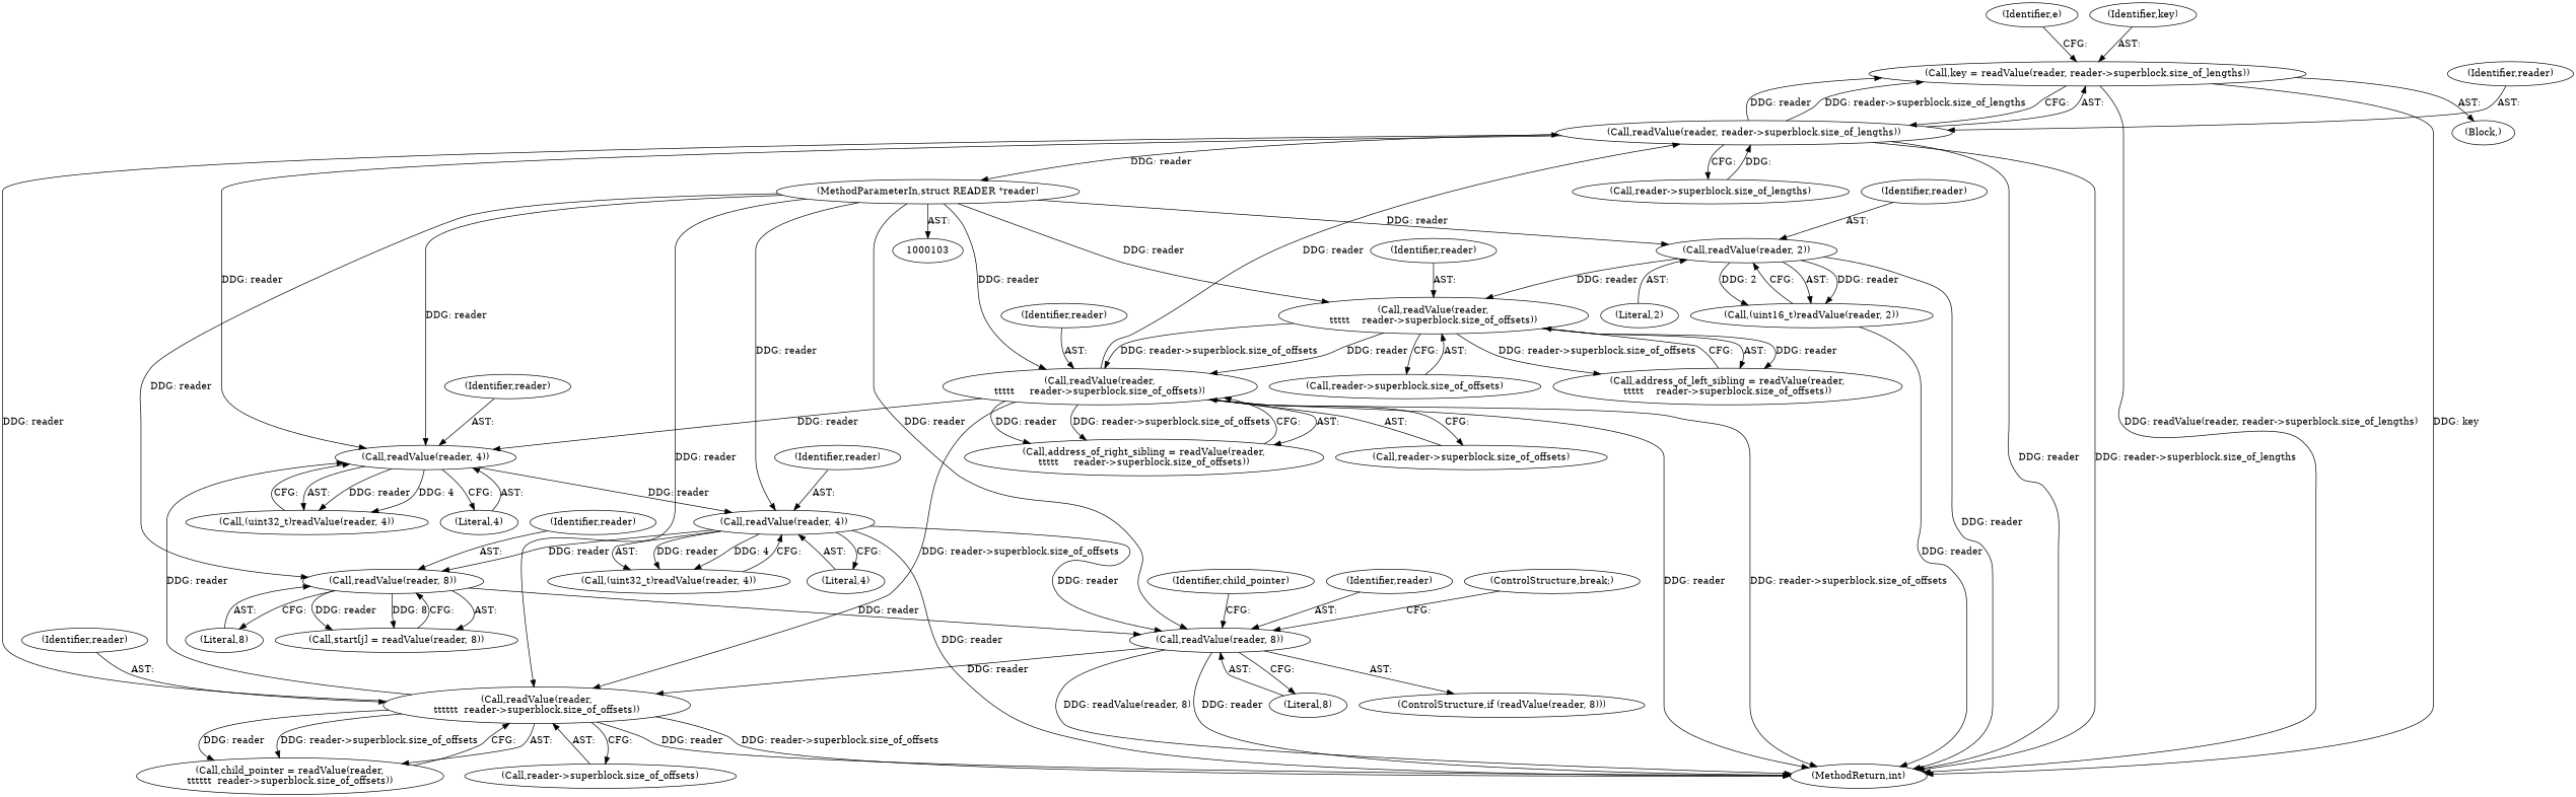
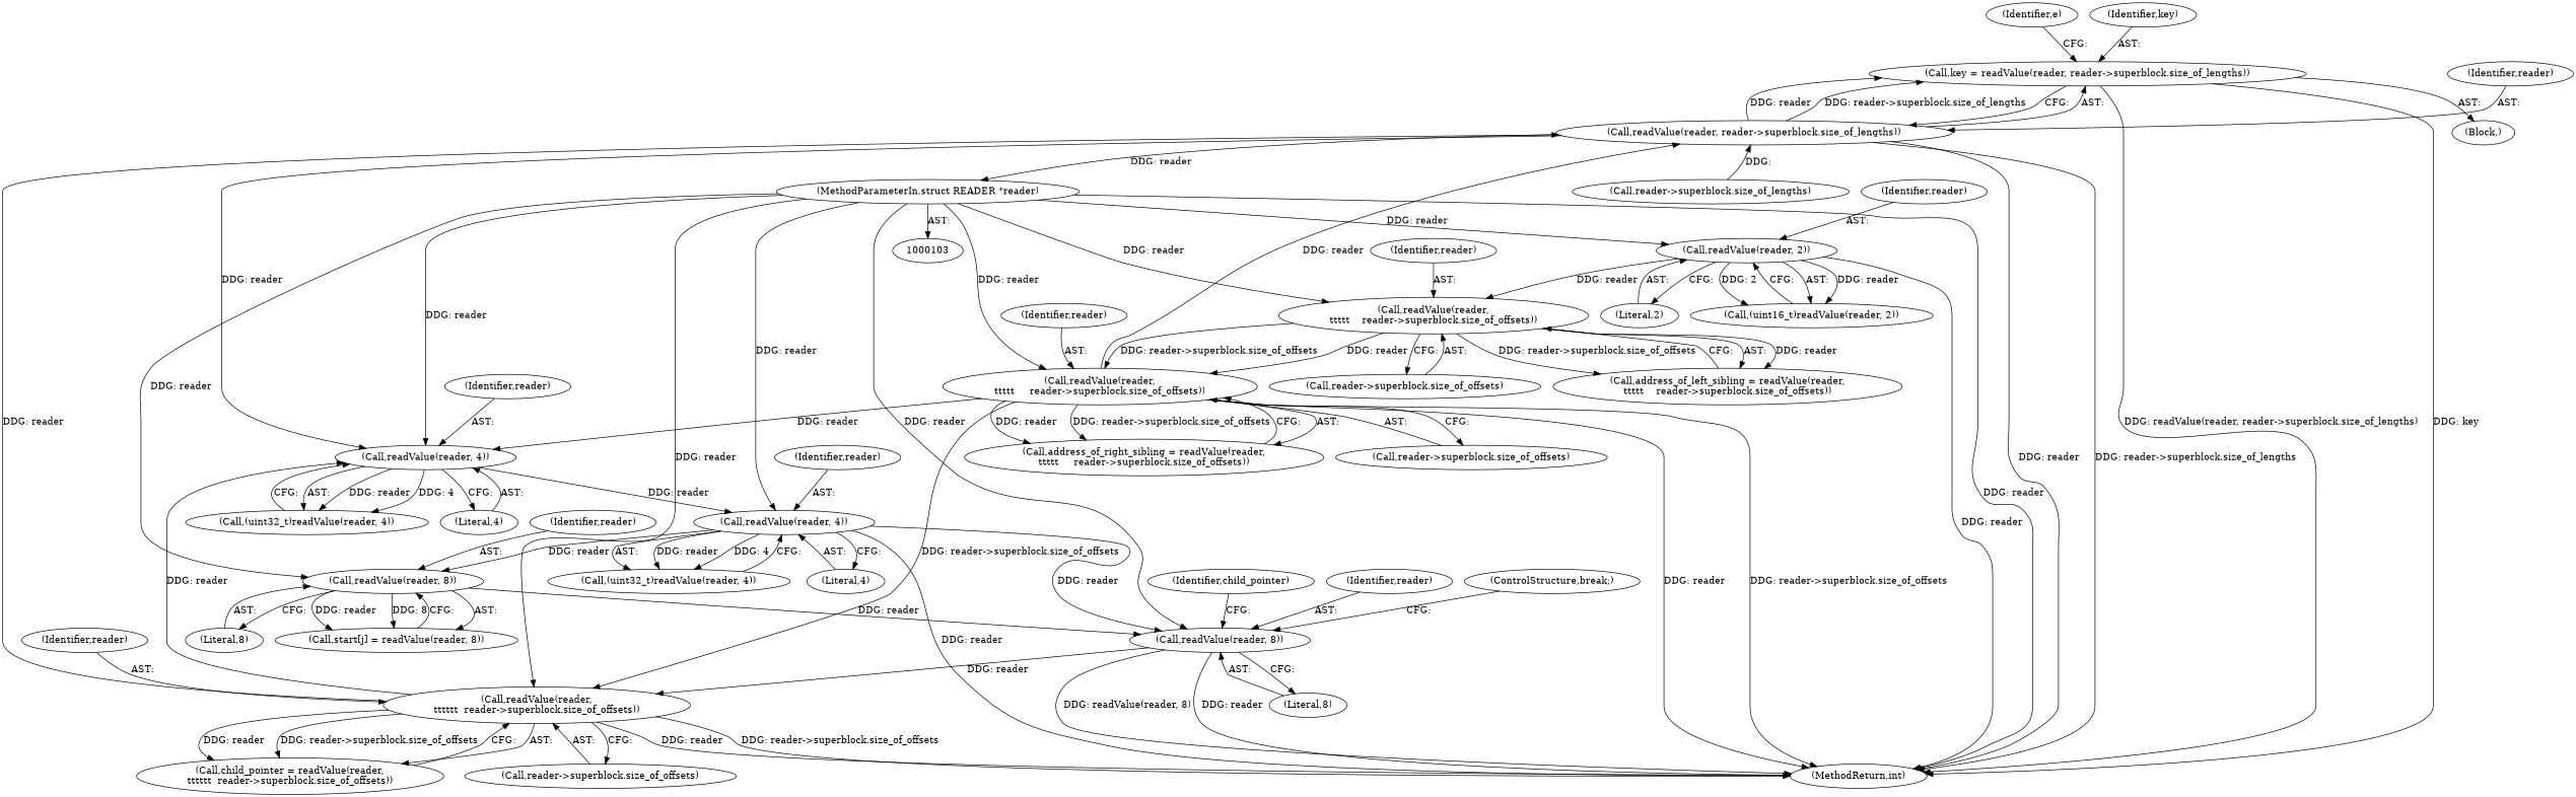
  digraph {
    n1 [label="(Call,key = readValue(reader, reader->superblock.size_of_lengths))"]
    n2 [label="(Call,readValue(reader, reader->superblock.size_of_lengths))"]
    n3 [label="(MethodReturn,int)"]
    n4 [label="(Block,)"]
    n5 [label="(Call,readValue(reader, 4))"]
    n6 [label="(Call,reader->superblock.size_of_lengths)"]
    n7 [label="(MethodParameterIn,struct READER *reader)"]
    n8 [label="(Call,readValue(reader, 4))"]
    n9 [label="(Literal,4)"]
    n10 [label="(Call,(uint32_t)readValue(reader, 4))"]
    n11 [label="(Call,readValue(reader,\n\t\t\t\t\t\t  reader->superblock.size_of_offsets))"]
    n12 [label="(Call,child_pointer = readValue(reader,\n\t\t\t\t\t\t  reader->superblock.size_of_offsets))"]
    n13 [label="(Call,reader->superblock.size_of_offsets)"]
    n14 [label="(Call,readValue(reader, 8))"]
-   n15 [label="(ControlStructure,if (readValue(reader, 8)))"]
    n16 [label="(Literal,8)"]
    n17 [label="(Call,readValue(reader, 8))"]
    n18 [label="(Literal,8)"]
    n19 [label="(Call,start[j] = readValue(reader, 8))"]
    n20 [label="(Call,(uint32_t)readValue(reader, 4))"]
    n21 [label="(Literal,4)"]
    n22 [label="(Call,readValue(reader,\n\t\t\t\t\t     reader->superblock.size_of_offsets))"]
    n23 [label="(Call,address_of_right_sibling = readValue(reader,\n\t\t\t\t\t     reader->superblock.size_of_offsets))"]
    n24 [label="(Call,reader->superblock.size_of_offsets)"]
    n25 [label="(Call,readValue(reader,\n\t\t\t\t\t    reader->superblock.size_of_offsets))"]
    n26 [label="(Call,reader->superblock.size_of_offsets)"]
    n27 [label="(Call,address_of_left_sibling = readValue(reader,\n\t\t\t\t\t    reader->superblock.size_of_offsets))"]
    n28 [label="(Call,readValue(reader, 2))"]
    n29 [label="(Literal,2)"]
    n30 [label="(Call,(uint16_t)readValue(reader, 2))"]
    1000103
    n32 [label="(Identifier,e)"]
    n33 [label="(Identifier,reader)"]
    n34 [label="(Identifier,reader)"]
    n35 [label="(Identifier,reader)"]
    n36 [label="(Identifier,reader)"]
    n37 [label="(Identifier,reader)"]
    n38 [label="(ControlStructure,break;)"]
    n39 [label="(Identifier,child_pointer)"]
    n40 [label="(Identifier,reader)"]
    n41 [label="(Identifier,reader)"]
    n42 [label="(Identifier,key)"]
    n43 [label="(Identifier,reader)"]
    n44 [label="(Identifier,reader)"]
    n1 -> n2 [label="CFG: "]
    n1 -> n3 [label="DDG: key"]
    n1 -> n3 [label="DDG: readValue(reader, reader->superblock.size_of_lengths)"]
    n1 -> n4 [label="AST: "]
    n2 -> n1 [label="AST: "]
    n2 -> n1 [label="DDG: reader"]
    n2 -> n1 [label="DDG: reader->superblock.size_of_lengths"]
    n2 -> n3 [label="DDG: reader"]
    n2 -> n3 [label="DDG: reader->superblock.size_of_lengths"]
    n2 -> n5 [label="DDG: reader"]
-   n2 -> n6 [label="CFG: "]
    n2 -> n7 [label="DDG: reader"]
    n5 -> n8 [label="DDG: reader"]
    n5 -> n9 [label="CFG: "]
    n5 -> n10 [label="AST: "]
    n5 -> n10 [label="DDG: reader"]
    n5 -> n10 [label="DDG: 4"]
    n6 -> n2 [label="DDG: "]
-   n30 -> n3 [label="DDG: reader"]
+   n7 -> n3 [label="DDG: reader"]
    n7 -> n5 [label="DDG: reader"]
    n7 -> n8 [label="DDG: reader"]
    n7 -> n11 [label="DDG: reader"]
    n7 -> n14 [label="DDG: reader"]
    n7 -> n17 [label="DDG: reader"]
    n7 -> n22 [label="DDG: reader"]
    n7 -> n25 [label="DDG: reader"]
    n7 -> n28 [label="DDG: reader"]
    n7 -> 1000103 [label="AST: "]
    n8 -> n3 [label="DDG: reader"]
    n8 -> n14 [label="DDG: reader"]
    n8 -> n17 [label="DDG: reader"]
    n8 -> n20 [label="AST: "]
    n8 -> n20 [label="DDG: reader"]
    n8 -> n20 [label="DDG: 4"]
    n8 -> n21 [label="CFG: "]
    n9 -> n5 [label="AST: "]
    n10 -> n5 [label="CFG: "]
    n11 -> n2 [label="DDG: reader"]
    n11 -> n3 [label="DDG: reader->superblock.size_of_offsets"]
    n11 -> n3 [label="DDG: reader"]
    n11 -> n5 [label="DDG: reader"]
    n11 -> n12 [label="AST: "]
    n11 -> n12 [label="DDG: reader"]
    n11 -> n12 [label="DDG: reader->superblock.size_of_offsets"]
    n11 -> n13 [label="CFG: "]
    n12 -> n11 [label="CFG: "]
    n13 -> n11 [label="AST: "]
    n14 -> n3 [label="DDG: reader"]
    n14 -> n3 [label="DDG: readValue(reader, 8)"]
    n14 -> n11 [label="DDG: reader"]
-   n14 -> n15 [label="AST: "]
    n14 -> n16 [label="CFG: "]
    n16 -> n14 [label="AST: "]
    n17 -> n14 [label="DDG: reader"]
    n17 -> n18 [label="CFG: "]
    n17 -> n19 [label="AST: "]
    n17 -> n19 [label="DDG: reader"]
    n17 -> n19 [label="DDG: 8"]
    n18 -> n17 [label="AST: "]
    n19 -> n17 [label="CFG: "]
    n20 -> n8 [label="CFG: "]
    n21 -> n8 [label="AST: "]
    n22 -> n2 [label="DDG: reader"]
    n22 -> n3 [label="DDG: reader->superblock.size_of_offsets"]
    n22 -> n3 [label="DDG: reader"]
    n22 -> n5 [label="DDG: reader"]
    n22 -> n11 [label="DDG: reader->superblock.size_of_offsets"]
    n22 -> n23 [label="AST: "]
    n22 -> n23 [label="DDG: reader"]
    n22 -> n23 [label="DDG: reader->superblock.size_of_offsets"]
    n22 -> n24 [label="CFG: "]
    n23 -> n22 [label="CFG: "]
    n24 -> n22 [label="AST: "]
    n25 -> n22 [label="DDG: reader"]
    n25 -> n22 [label="DDG: reader->superblock.size_of_offsets"]
    n25 -> n26 [label="CFG: "]
    n25 -> n27 [label="AST: "]
    n25 -> n27 [label="DDG: reader"]
    n25 -> n27 [label="DDG: reader->superblock.size_of_offsets"]
    n26 -> n25 [label="AST: "]
    n27 -> n25 [label="CFG: "]
    n28 -> n3 [label="DDG: reader"]
    n28 -> n25 [label="DDG: reader"]
+   n28 -> n29 [label="CFG: "]
    n28 -> n30 [label="AST: "]
    n28 -> n30 [label="DDG: reader"]
    n28 -> n30 [label="DDG: 2"]
    n29 -> n28 [label="AST: "]
    n30 -> n28 [label="CFG: "]
    n32 -> n1 [label="CFG: "]
    n33 -> n22 [label="AST: "]
    n34 -> n25 [label="AST: "]
    n35 -> n5 [label="AST: "]
    n36 -> n28 [label="AST: "]
    n37 -> n14 [label="AST: "]
    n38 -> n14 [label="CFG: "]
    n39 -> n14 [label="CFG: "]
    n40 -> n2 [label="AST: "]
    n41 -> n17 [label="AST: "]
    n42 -> n1 [label="AST: "]
    n43 -> n8 [label="AST: "]
    n44 -> n11 [label="AST: "]
  }
